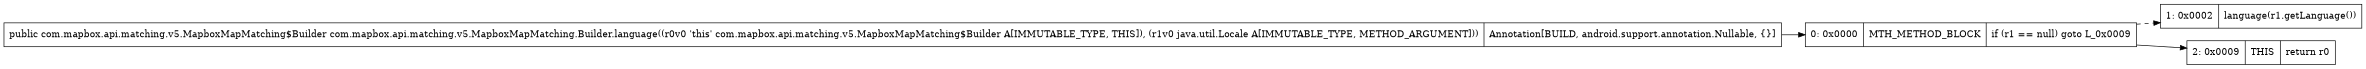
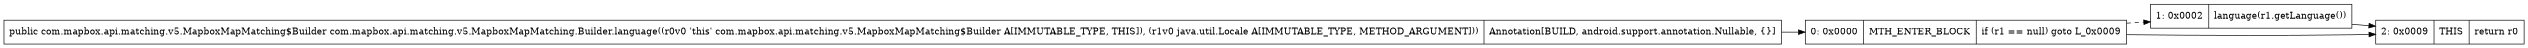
  digraph {
    rankdir=LR
    node [shape=record]
-   n1 [label="{0\:\ 0x0000|MTH_METHOD_BLOCK\l|if (r1 == null) goto L_0x0009\l}"]
+   n1 [label="{0\:\ 0x0000|MTH_ENTER_BLOCK\l|if (r1 == null) goto L_0x0009\l}"]
    n2 [label="{1\:\ 0x0002|language(r1.getLanguage())\l}"]
    n3 [label="{2\:\ 0x0009|THIS\l|return r0\l}"]
    n4 [label="{public com.mapbox.api.matching.v5.MapboxMapMatching$Builder com.mapbox.api.matching.v5.MapboxMapMatching.Builder.language((r0v0 'this' com.mapbox.api.matching.v5.MapboxMapMatching$Builder A[IMMUTABLE_TYPE, THIS]), (r1v0 java.util.Locale A[IMMUTABLE_TYPE, METHOD_ARGUMENT]))  | Annotation[BUILD, android.support.annotation.Nullable, \{\}]\l}"]
    n1 -> n2 [style=dashed]
    n1 -> n3
+   n2 -> n3
    n4 -> n1
  }
